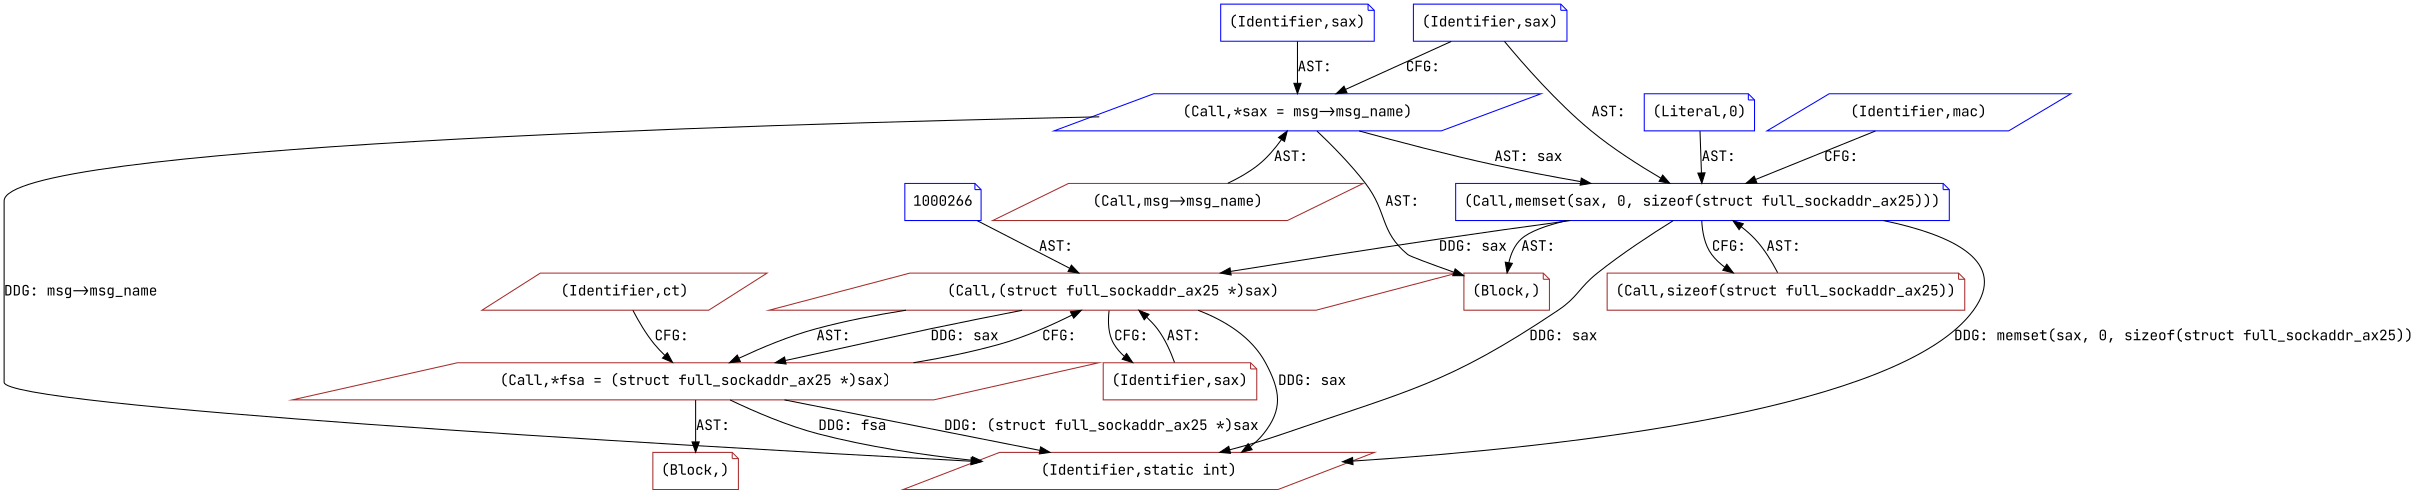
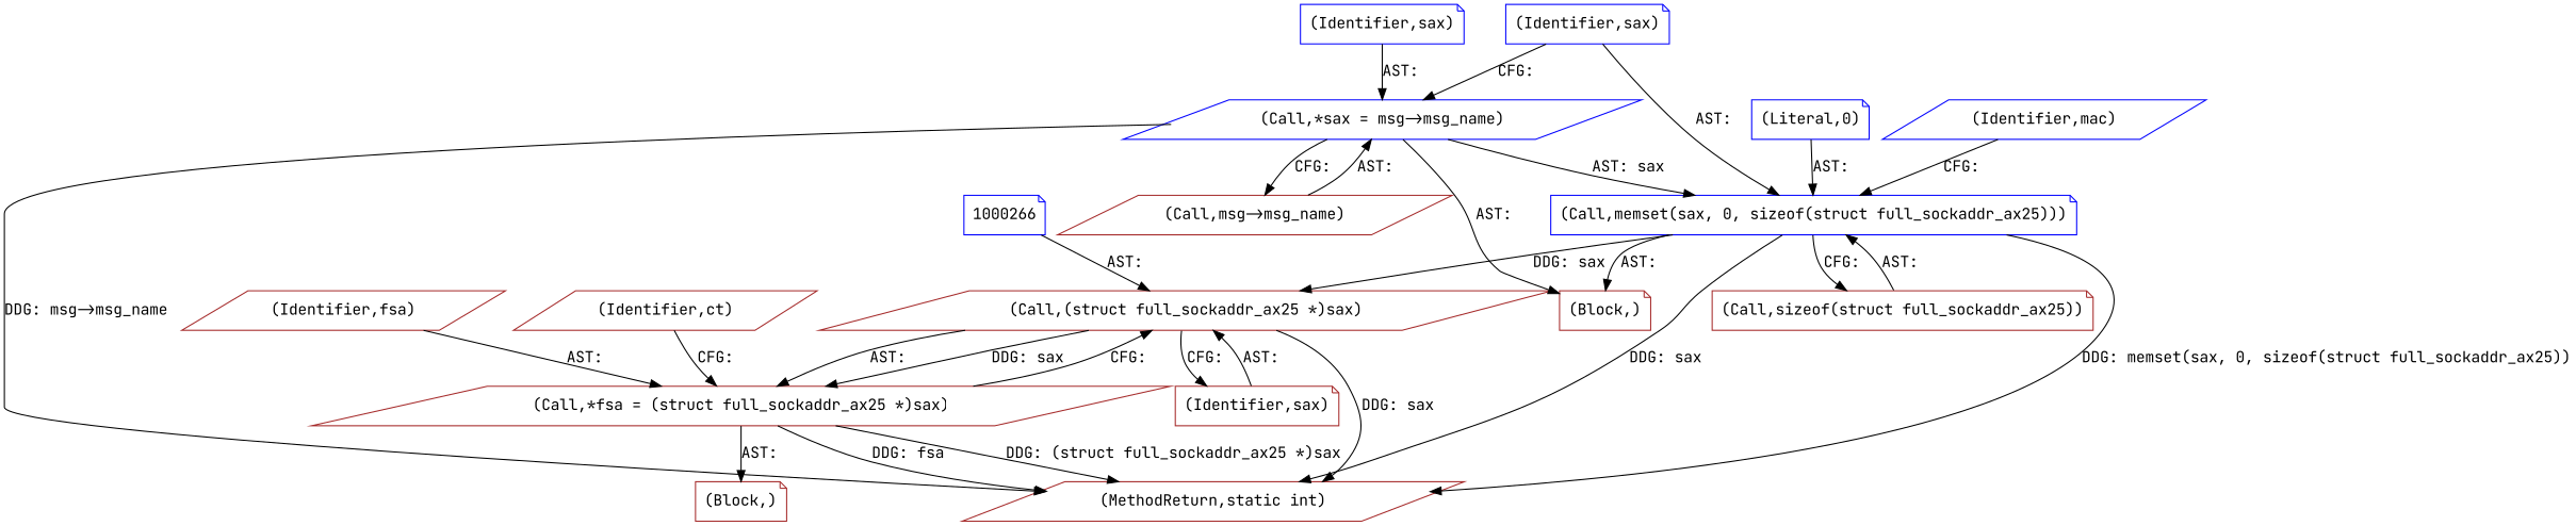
  digraph {
    fontname="JetBrains Mono"
    node [color=brown fontname="JetBrains Mono" shape=note]
    edge [fontname="JetBrains Mono"]
    n1 [color=blue label="(Call,memset(sax, 0, sizeof(struct full_sockaddr_ax25)))"]
    n2 [label="(Call,(struct full_sockaddr_ax25 *)sax)" shape=parallelogram]
-   n3 [label="(Identifier,static int)" shape=parallelogram]
+   n3 [label="(MethodReturn,static int)" shape=parallelogram]
    n4 [label="(Call,sizeof(struct full_sockaddr_ax25))"]
    n5 [label="(Block,)"]
    n6 [label="(Call,*fsa = (struct full_sockaddr_ax25 *)sax)" shape=parallelogram]
    n7 [label="(Identifier,sax)"]
    n8 [color=blue label="(Call,*sax = msg->msg_name)" shape=parallelogram]
    n9 [label="(Call,msg->msg_name)" shape=parallelogram]
    n10 [label="(Block,)"]
+   n11 [label="(Identifier,fsa)" shape=parallelogram]
    n12 [color=blue label="(Identifier,sax)"]
    n13 [color=blue label="(Literal,0)"]
    n14 [color=blue label="(Identifier,mac)" shape=parallelogram]
    n15 [label="(Identifier,ct)" shape=parallelogram]
    n16 [color=blue label="(Identifier,sax)"]
    1000266 [color=blue]
    n1 -> n2 [label="DDG: sax"]
    n1 -> n3 [label="DDG: memset(sax, 0, sizeof(struct full_sockaddr_ax25))"]
    n1 -> n3 [label="DDG: sax"]
    n1 -> n4 [label="CFG: "]
    n1 -> n5 [label="AST: "]
    n2 -> n3 [label="DDG: sax"]
    n2 -> n6 [label="AST: "]
    n2 -> n6 [label="DDG: sax"]
    n2 -> n7 [label="CFG: "]
    n4 -> n1 [label="AST: "]
    n6 -> n2 [label="CFG: "]
    n6 -> n3 [label="DDG: (struct full_sockaddr_ax25 *)sax"]
    n6 -> n3 [label="DDG: fsa"]
    n6 -> n10 [label="AST: "]
    n7 -> n2 [label="AST: "]
    n8 -> n1 [label="AST: sax"]
    n8 -> n3 [label="DDG: msg->msg_name"]
    n8 -> n5 [label="AST: "]
+   n8 -> n9 [label="CFG: "]
    n9 -> n8 [label="AST: "]
+   n11 -> n6 [label="AST: "]
    n12 -> n1 [label="AST: "]
    n12 -> n8 [label="CFG: "]
    n13 -> n1 [label="AST: "]
    n14 -> n1 [label="CFG: "]
    n15 -> n6 [label="CFG: "]
    n16 -> n8 [label="AST: "]
    1000266 -> n2 [label="AST: "]
  }
